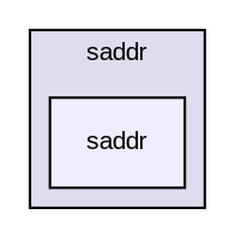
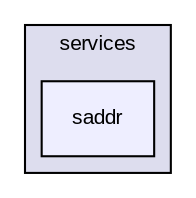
  digraph {
    compound=true
    fontname="Liberation Sans"
    n1 [fillcolor="#eeeeff" fontname="Liberation Sans" fontsize=10 label=saddr pencolor=black shape=box style=filled]
    subgraph cluster_1 {
      bgcolor="#ddddee"
      fontsize=10
-     label=saddr
+     label=services
      pencolor=black
      n1
    }
  }
